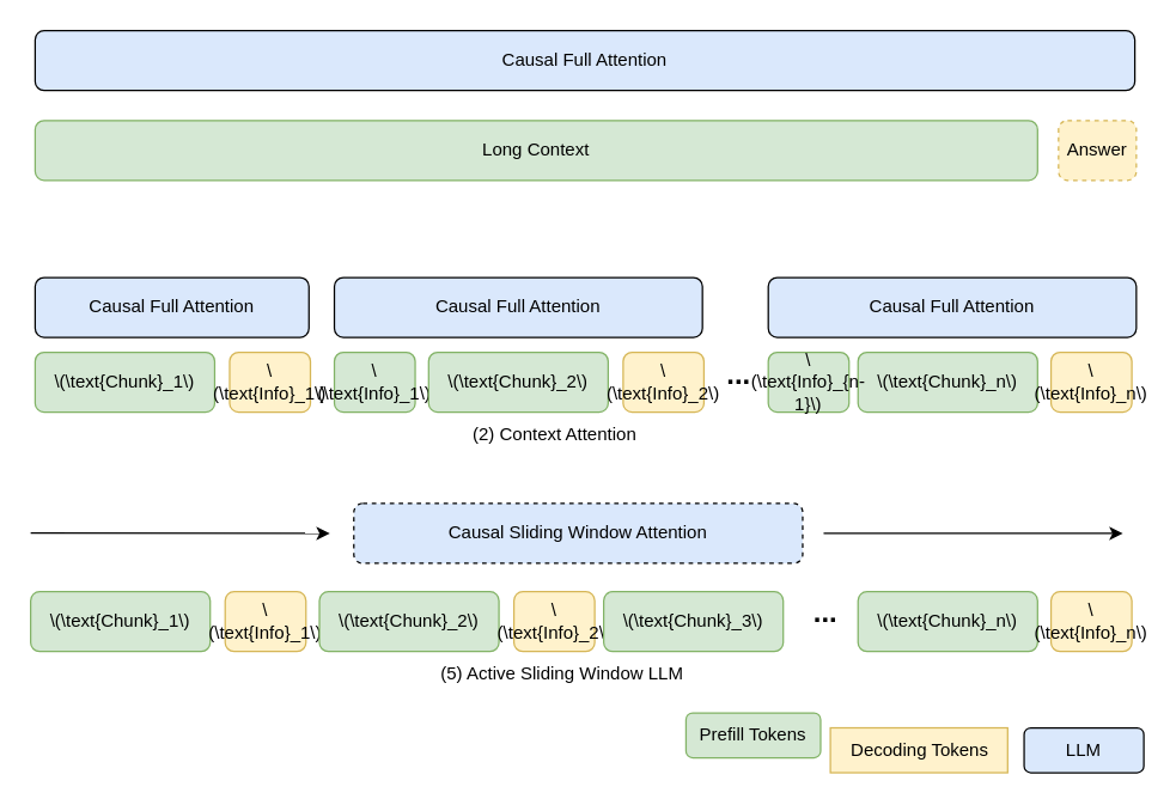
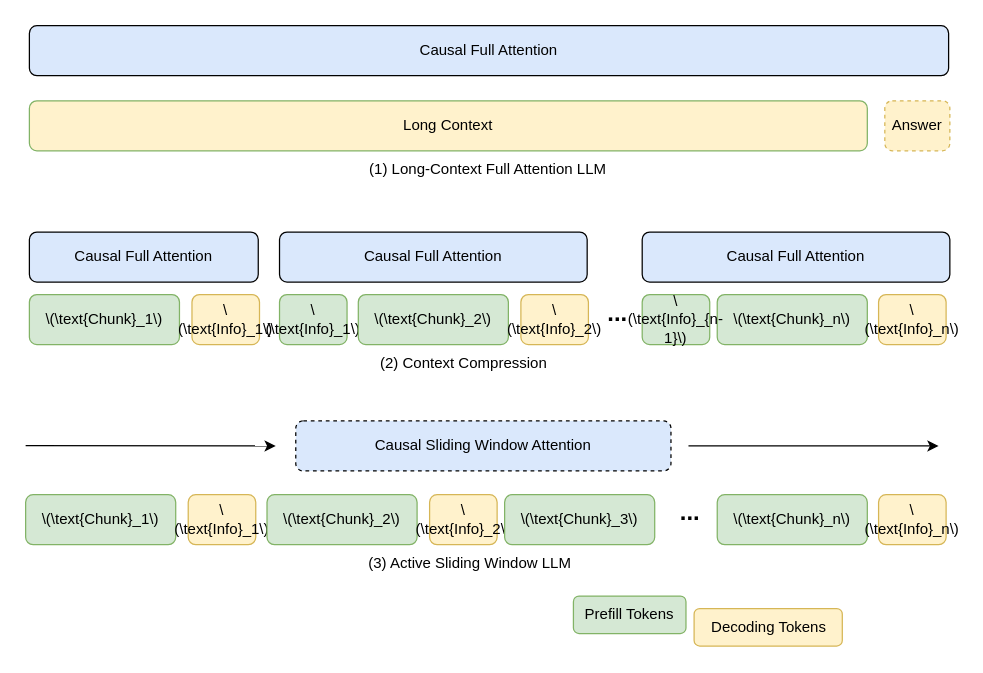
  <mxCell id="0" />
  <mxCell id="1" parent="0" />
  <mxCell id="2" value="Causal Full Attention" style="rounded=1;whiteSpace=wrap;html=1;fillColor=#dae8fc;strokeColor=default;" parent="1" vertex="1"><mxGeometry x="23" y="20" width="735" height="40" as="geometry" /></mxCell>
- <mxCell id="3" value="Long Context" style="rounded=1;whiteSpace=wrap;html=1;fillColor=#d5e8d4;strokeColor=#82b366;" parent="1" vertex="1"><mxGeometry x="23" y="80" width="670" height="40" as="geometry" /></mxCell>
+ <mxCell id="3" value="Long Context" style="rounded=1;whiteSpace=wrap;html=1;fillColor=#fff2cc;strokeColor=#82b366;" parent="1" vertex="1"><mxGeometry x="23" y="80" width="670" height="40" as="geometry" /></mxCell>
  <mxCell id="4" value="Answer" style="rounded=1;whiteSpace=wrap;html=1;fillColor=#fff2cc;strokeColor=#d6b656;dashed=1;" parent="1" vertex="1"><mxGeometry x="707" y="80" width="52" height="40" as="geometry" /></mxCell>
  <mxCell id="5" value="Prefill Tokens" style="rounded=1;whiteSpace=wrap;html=1;fillColor=#d5e8d4;strokeColor=#82b366;verticalAlign=middle;" parent="1" vertex="1"><mxGeometry x="458" y="476" width="90" height="30" as="geometry" /></mxCell>
- <mxCell id="6" value="Decoding Tokens" style="whiteSpace=wrap;html=1;fillColor=#fff2cc;strokeColor=#d6b656;rounded=0;" parent="1" vertex="1"><mxGeometry x="554.5" y="486" width="118.5" height="30" as="geometry" /></mxCell>
- <mxCell id="7" value="LLM" style="rounded=1;whiteSpace=wrap;html=1;fillColor=#dae8fc;strokeColor=default;" parent="1" vertex="1"><mxGeometry x="684" y="486" width="80" height="30" as="geometry" /></mxCell>
+ <mxCell id="6" value="Decoding Tokens" style="rounded=1;whiteSpace=wrap;html=1;fillColor=#fff2cc;strokeColor=#d6b656;" parent="1" vertex="1"><mxGeometry x="554.5" y="486" width="118.5" height="30" as="geometry" /></mxCell>
  <mxCell id="8" value="\(\text{Chunk}_1\)" style="rounded=1;whiteSpace=wrap;html=1;fillColor=#d5e8d4;strokeColor=#82b366;verticalAlign=middle;" parent="1" vertex="1"><mxGeometry x="23" y="235" width="120" height="40" as="geometry" /></mxCell>
  <mxCell id="9" value="\(\text{Info}_1\)" style="rounded=1;whiteSpace=wrap;html=1;fillColor=#fff2cc;strokeColor=#d6b656;" parent="1" vertex="1"><mxGeometry x="153" y="235" width="54" height="40" as="geometry" /></mxCell>
  <mxCell id="10" value="\(\text{Info}_1\)" style="rounded=1;whiteSpace=wrap;html=1;fillColor=#d5e8d4;strokeColor=#82b366;" parent="1" vertex="1"><mxGeometry x="223" y="235" width="54" height="40" as="geometry" /></mxCell>
  <mxCell id="11" value="\(\text{Chunk}_2\)" style="rounded=1;whiteSpace=wrap;html=1;fillColor=#d5e8d4;strokeColor=#82b366;verticalAlign=middle;" parent="1" vertex="1"><mxGeometry x="286" y="235" width="120" height="40" as="geometry" /></mxCell>
  <mxCell id="12" value="\(\text{Info}_2\)" style="rounded=1;whiteSpace=wrap;html=1;fillColor=#fff2cc;strokeColor=#d6b656;" parent="1" vertex="1"><mxGeometry x="416" y="235" width="54" height="40" as="geometry" /></mxCell>
  <mxCell id="13" value="\(\text{Chunk}_n\)" style="rounded=1;whiteSpace=wrap;html=1;fillColor=#d5e8d4;strokeColor=#82b366;verticalAlign=middle;" parent="1" vertex="1"><mxGeometry x="573" y="235" width="120" height="40" as="geometry" /></mxCell>
  <mxCell id="14" value="\(\text{Info}_n\)" style="rounded=1;whiteSpace=wrap;html=1;fillColor=#fff2cc;strokeColor=#d6b656;" parent="1" vertex="1"><mxGeometry x="702" y="235" width="54" height="40" as="geometry" /></mxCell>
  <mxCell id="15" value="\(\text{Info}_{n-1}\)" style="rounded=1;whiteSpace=wrap;html=1;fillColor=#d5e8d4;strokeColor=#82b366;" parent="1" vertex="1"><mxGeometry x="513" y="235" width="54" height="40" as="geometry" /></mxCell>
  <mxCell id="16" value="&lt;b&gt;&lt;font style=&quot;font-size: 19px;&quot;&gt;...&lt;/font&gt;&lt;/b&gt;" style="text;html=1;align=center;verticalAlign=middle;resizable=0;points=[];autosize=1;strokeColor=none;fillColor=none;" parent="1" vertex="1"><mxGeometry x="473" y="231" width="40" height="40" as="geometry" /></mxCell>
  <mxCell id="17" value="Causal Full Attention" style="rounded=1;whiteSpace=wrap;html=1;fillColor=#dae8fc;strokeColor=default;" parent="1" vertex="1"><mxGeometry x="23" y="185" width="183" height="40" as="geometry" /></mxCell>
  <mxCell id="18" value="Causal Full Attention" style="rounded=1;whiteSpace=wrap;html=1;fillColor=#dae8fc;strokeColor=default;" parent="1" vertex="1"><mxGeometry x="223" y="185" width="246" height="40" as="geometry" /></mxCell>
  <mxCell id="19" value="Causal Full Attention" style="rounded=1;whiteSpace=wrap;html=1;fillColor=#dae8fc;strokeColor=default;" parent="1" vertex="1"><mxGeometry x="513" y="185" width="246" height="40" as="geometry" /></mxCell>
  <mxCell id="20" value="\(\text{Chunk}_1\)" style="rounded=1;whiteSpace=wrap;html=1;fillColor=#d5e8d4;strokeColor=#82b366;verticalAlign=middle;" parent="1" vertex="1"><mxGeometry x="20" y="395" width="120" height="40" as="geometry" /></mxCell>
  <mxCell id="21" value="\(\text{Info}_1\)" style="rounded=1;whiteSpace=wrap;html=1;fillColor=#fff2cc;strokeColor=#d6b656;" parent="1" vertex="1"><mxGeometry x="150" y="395" width="54" height="40" as="geometry" /></mxCell>
  <mxCell id="22" value="\(\text{Chunk}_2\)" style="rounded=1;whiteSpace=wrap;html=1;fillColor=#d5e8d4;strokeColor=#82b366;verticalAlign=middle;" parent="1" vertex="1"><mxGeometry x="213" y="395" width="120" height="40" as="geometry" /></mxCell>
  <mxCell id="23" value="\(\text{Info}_2\)" style="rounded=1;whiteSpace=wrap;html=1;fillColor=#fff2cc;strokeColor=#d6b656;" parent="1" vertex="1"><mxGeometry x="343" y="395" width="54" height="40" as="geometry" /></mxCell>
  <mxCell id="24" value="\(\text{Chunk}_n\)" style="rounded=1;whiteSpace=wrap;html=1;fillColor=#d5e8d4;strokeColor=#82b366;verticalAlign=middle;" parent="1" vertex="1"><mxGeometry x="573" y="395" width="120" height="40" as="geometry" /></mxCell>
  <mxCell id="25" value="\(\text{Info}_n\)" style="rounded=1;whiteSpace=wrap;html=1;fillColor=#fff2cc;strokeColor=#d6b656;" parent="1" vertex="1"><mxGeometry x="702" y="395" width="54" height="40" as="geometry" /></mxCell>
  <mxCell id="26" value="&lt;b&gt;&lt;font style=&quot;font-size: 19px;&quot;&gt;...&lt;/font&gt;&lt;/b&gt;" style="text;html=1;align=center;verticalAlign=middle;resizable=0;points=[];autosize=1;strokeColor=none;fillColor=none;" parent="1" vertex="1"><mxGeometry x="531" y="390" width="40" height="40" as="geometry" /></mxCell>
  <mxCell id="27" value="Causal&amp;nbsp;Sliding Window Attention" style="rounded=1;whiteSpace=wrap;html=1;fillColor=#dae8fc;strokeColor=default;dashed=1;" parent="1" vertex="1"><mxGeometry x="236" y="336" width="300" height="40" as="geometry" /></mxCell>
  <mxCell id="28" value="" style="endArrow=classic;html=1;rounded=0;" parent="1" edge="1"><mxGeometry width="50" height="50" relative="1" as="geometry"><mxPoint x="550" y="356" as="sourcePoint" /><mxPoint x="750" y="356" as="targetPoint" /></mxGeometry></mxCell>
  <mxCell id="29" value="" style="endArrow=classic;html=1;rounded=0;" parent="1" edge="1"><mxGeometry width="50" height="50" relative="1" as="geometry"><mxPoint x="20" y="355.71" as="sourcePoint" /><mxPoint x="220" y="356" as="targetPoint" /></mxGeometry></mxCell>
  <mxCell id="30" value="\(\text{Chunk}_3\)" style="rounded=1;whiteSpace=wrap;html=1;fillColor=#d5e8d4;strokeColor=#82b366;verticalAlign=middle;" parent="1" vertex="1"><mxGeometry x="403" y="395" width="120" height="40" as="geometry" /></mxCell>
- <mxCell id="32" value="(2) Context Attention" style="text;html=1;align=center;verticalAlign=middle;resizable=0;points=[];autosize=1;strokeColor=none;fillColor=none;" parent="1" vertex="1"><mxGeometry x="290" y="275" width="160" height="30" as="geometry" /></mxCell>
- <mxCell id="33" value="(5) Active Sliding Window LLM" style="text;html=1;align=center;verticalAlign=middle;resizable=0;points=[];autosize=1;strokeColor=none;fillColor=none;" parent="1" vertex="1"><mxGeometry x="280" y="435" width="190" height="30" as="geometry" /></mxCell>
+ <mxCell id="31" value="(1) Long-Context Full Attention&amp;nbsp;LLM&amp;nbsp;" style="text;html=1;align=center;verticalAlign=middle;resizable=0;points=[];autosize=1;strokeColor=none;fillColor=none;" parent="1" vertex="1"><mxGeometry x="280.5" y="120" width="220" height="30" as="geometry" /></mxCell>
+ <mxCell id="32" value="(2) Context Compression" style="text;html=1;align=center;verticalAlign=middle;resizable=0;points=[];autosize=1;strokeColor=none;fillColor=none;" parent="1" vertex="1"><mxGeometry x="290" y="275" width="160" height="30" as="geometry" /></mxCell>
+ <mxCell id="33" value="(3) Active Sliding Window LLM" style="text;html=1;align=center;verticalAlign=middle;resizable=0;points=[];autosize=1;strokeColor=none;fillColor=none;" parent="1" vertex="1"><mxGeometry x="280" y="435" width="190" height="30" as="geometry" /></mxCell>
